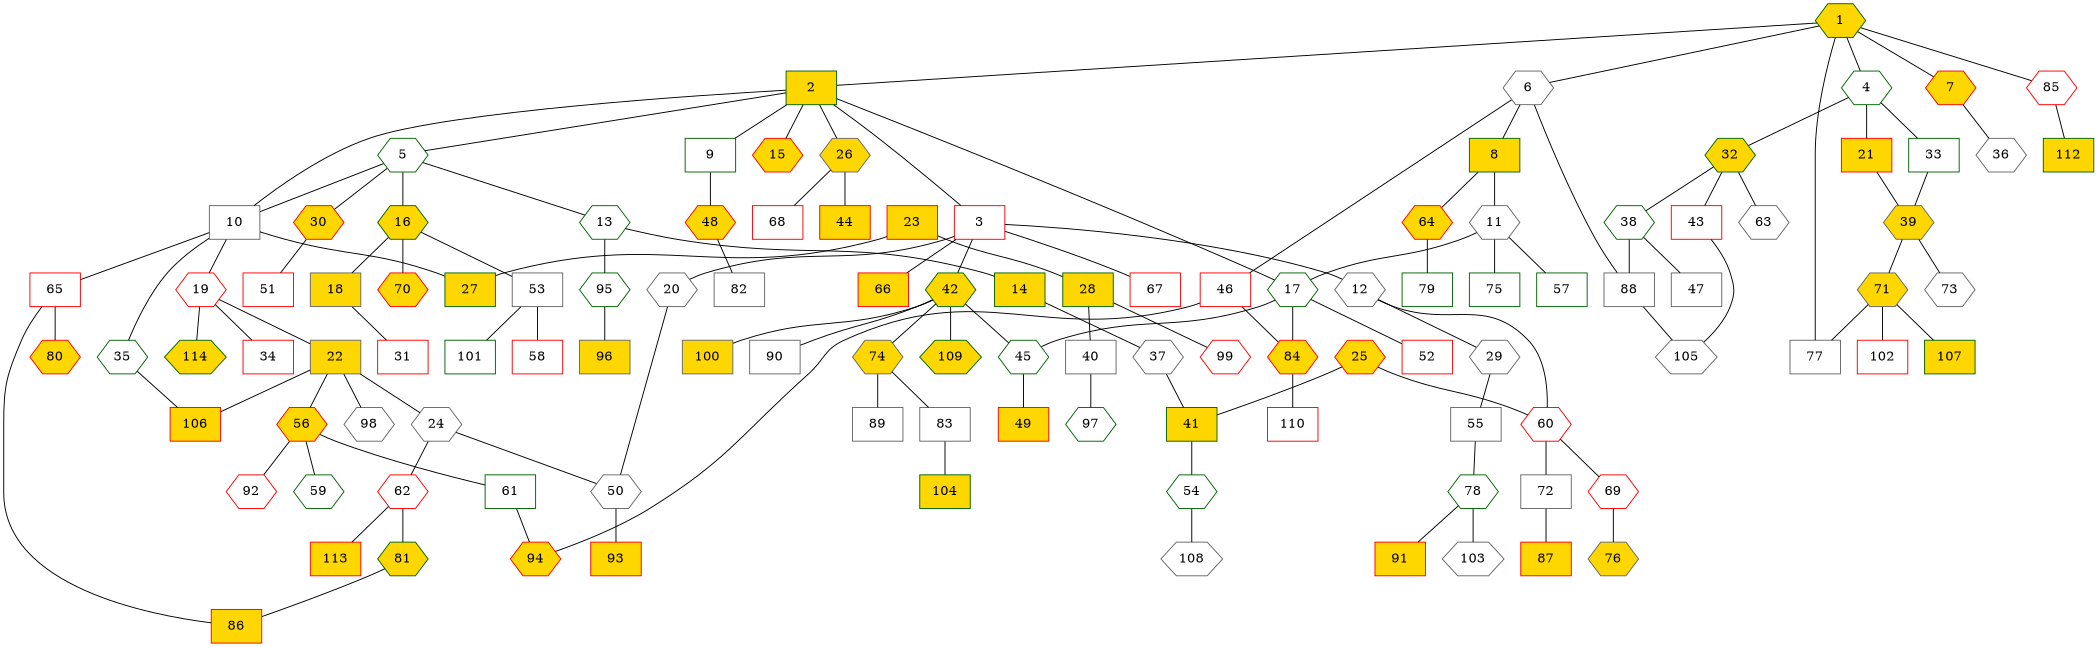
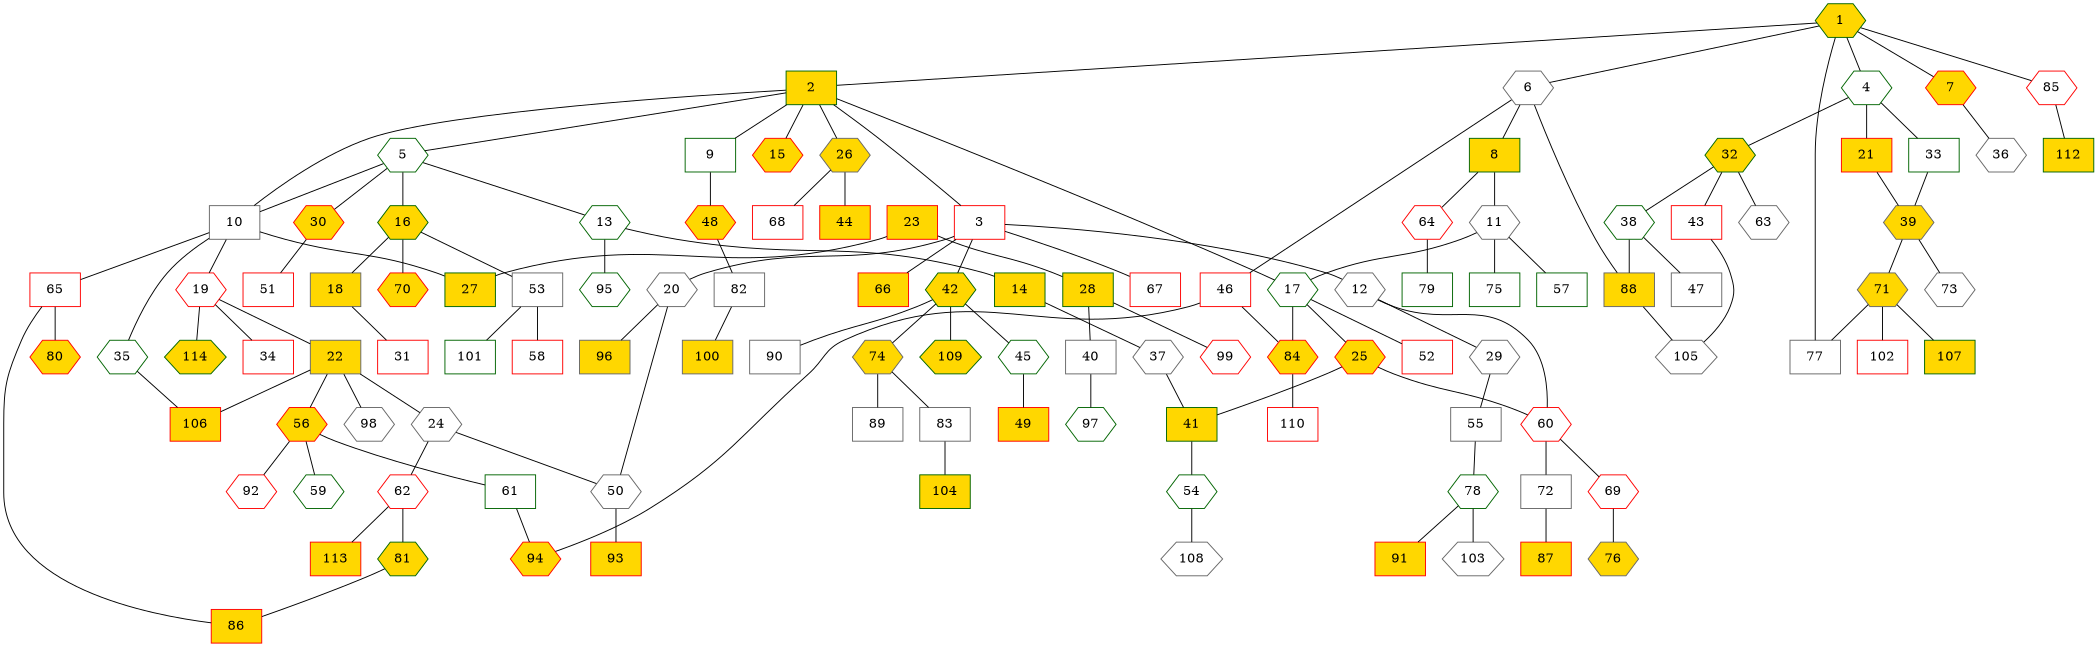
  graph {
    node [color=red fillcolor=white shape=hexagon style=filled]
    1 [color=darkgreen fillcolor=gold]
    2 [color=darkgreen fillcolor=gold shape=box]
    4 [color=darkgreen]
    6 [color=gray40]
    7 [fillcolor=gold]
    77 [color=gray40 shape=box]
    85
    3 [shape=box]
    5 [color=darkgreen]
    9 [color=darkgreen shape=box]
    10 [color=gray40 shape=box]
    15 [fillcolor=gold]
    17 [color=darkgreen]
    26 [color=gray40 fillcolor=gold]
    21 [fillcolor=gold shape=box]
    32 [color=darkgreen fillcolor=gold]
    33 [color=darkgreen shape=box]
    8 [color=darkgreen fillcolor=gold shape=box]
    46 [shape=box]
-   88 [color=gray40 shape=box]
+   88 [color=gray40 fillcolor=gold shape=box]
    36 [color=gray40]
    112 [color=darkgreen fillcolor=gold shape=box]
    12 [color=gray40]
    20 [color=gray40]
    42 [color=darkgreen fillcolor=gold]
    66 [fillcolor=gold shape=box]
    67 [shape=box]
    13 [color=darkgreen]
    16 [color=darkgreen fillcolor=gold]
    30 [fillcolor=gold]
    48 [fillcolor=gold]
    19
    27 [color=darkgreen fillcolor=gold shape=box]
    35 [color=darkgreen]
    65 [shape=box]
    25 [fillcolor=gold]
    52 [shape=box]
    84 [fillcolor=gold]
    44 [fillcolor=gold shape=box]
    68 [shape=box]
    29 [color=gray40]
    60
    50 [color=gray40]
    96 [color=gray40 fillcolor=gold shape=box]
    45 [color=darkgreen]
    74 [color=gray40 fillcolor=gold]
    90 [color=gray40 shape=box]
    100 [color=gray40 fillcolor=gold shape=box]
    109 [color=darkgreen fillcolor=gold]
    39 [color=gray40 fillcolor=gold]
    38 [color=darkgreen]
    43 [shape=box]
    63 [color=gray40]
    14 [color=darkgreen fillcolor=gold shape=box]
    95 [color=darkgreen]
    18 [color=gray40 fillcolor=gold shape=box]
    53 [color=gray40 shape=box]
    70 [fillcolor=gold]
    51 [shape=box]
    11 [color=gray40]
-   64 [fillcolor=gold]
+   64
    94 [fillcolor=gold]
    105 [color=gray40]
    57 [color=darkgreen shape=box]
    75 [color=darkgreen shape=box]
    79 [color=darkgreen shape=box]
    82 [color=gray40 shape=box]
    22 [color=gray40 fillcolor=gold shape=box]
    34 [shape=box]
    114 [color=darkgreen fillcolor=gold]
    106 [fillcolor=gold shape=box]
    80 [fillcolor=gold]
    86 [fillcolor=gold shape=box]
    55 [color=gray40 shape=box]
    69
    72 [color=gray40 shape=box]
    37 [color=gray40]
    41 [color=darkgreen fillcolor=gold shape=box]
    31 [shape=box]
    58 [shape=box]
    101 [color=darkgreen shape=box]
    110 [shape=box]
    24 [color=gray40]
    56 [fillcolor=gold]
    98 [color=gray40]
    93 [fillcolor=gold shape=box]
    23 [fillcolor=gold shape=box]
    28 [color=darkgreen fillcolor=gold shape=box]
    62
    59 [color=darkgreen]
    61 [color=darkgreen shape=box]
    92
    40 [color=gray40 shape=box]
    99
    81 [color=darkgreen fillcolor=gold]
    113 [fillcolor=gold shape=box]
    54 [color=darkgreen]
    97 [color=darkgreen]
    78 [color=darkgreen]
    47 [color=gray40 shape=box]
    71 [color=gray40 fillcolor=gold]
    73 [color=gray40]
    102 [shape=box]
    107 [color=darkgreen fillcolor=gold shape=box]
    108 [color=gray40]
    49 [fillcolor=gold shape=box]
    83 [color=gray40 shape=box]
    89 [color=gray40 shape=box]
    91 [fillcolor=gold shape=box]
    103 [color=gray40]
    76 [color=gray40 fillcolor=gold]
    87 [fillcolor=gold shape=box]
    104 [color=darkgreen fillcolor=gold shape=box]
    1 -- 2
    1 -- 4
    1 -- 6
    1 -- 7
    1 -- 77
    1 -- 85
    2 -- 3
    2 -- 5
    2 -- 9
    2 -- 10
    2 -- 15
    2 -- 17
    2 -- 26
    4 -- 21
    4 -- 32
    4 -- 33
    6 -- 8
    6 -- 46
    6 -- 88
    7 -- 36
    85 -- 112
    3 -- 12
    3 -- 20
    3 -- 42
    3 -- 66
    3 -- 67
    5 -- 10
    5 -- 13
    5 -- 16
    5 -- 30
    9 -- 48
    10 -- 19
    10 -- 27
    10 -- 35
    10 -- 65
-   17 -- 45
+   17 -- 25
    17 -- 52
    17 -- 84
    26 -- 44
    26 -- 68
    21 -- 39
    32 -- 38
    32 -- 43
    32 -- 63
    33 -- 39
    8 -- 11
    8 -- 64
    46 -- 84
    46 -- 94
    88 -- 105
    12 -- 29
    12 -- 60
    20 -- 50
-   95 -- 96
+   20 -- 96
    42 -- 45
    42 -- 74
    42 -- 90
-   42 -- 100
+   82 -- 100
    42 -- 109
    13 -- 14
    13 -- 95
    16 -- 18
    16 -- 53
    16 -- 70
    30 -- 51
    48 -- 82
    19 -- 22
    19 -- 34
    19 -- 114
    35 -- 106
    65 -- 80
    65 -- 86
    25 -- 60
    25 -- 41
    84 -- 110
    29 -- 55
    60 -- 69
    60 -- 72
    50 -- 93
    45 -- 49
    74 -- 83
    74 -- 89
    39 -- 71
    39 -- 73
    38 -- 88
    38 -- 47
    43 -- 105
    14 -- 37
    18 -- 31
    53 -- 58
    53 -- 101
    11 -- 17
    11 -- 57
    11 -- 75
    64 -- 79
    22 -- 106
    22 -- 24
    22 -- 56
    22 -- 98
    55 -- 78
    69 -- 76
    72 -- 87
    37 -- 41
    41 -- 54
    24 -- 50
    24 -- 62
    56 -- 59
    56 -- 61
    56 -- 92
    23 -- 27
    23 -- 28
    28 -- 40
    28 -- 99
    62 -- 81
    62 -- 113
    61 -- 94
    40 -- 97
    81 -- 86
    54 -- 108
    78 -- 91
    78 -- 103
    71 -- 77
    71 -- 102
    71 -- 107
    83 -- 104
  }
